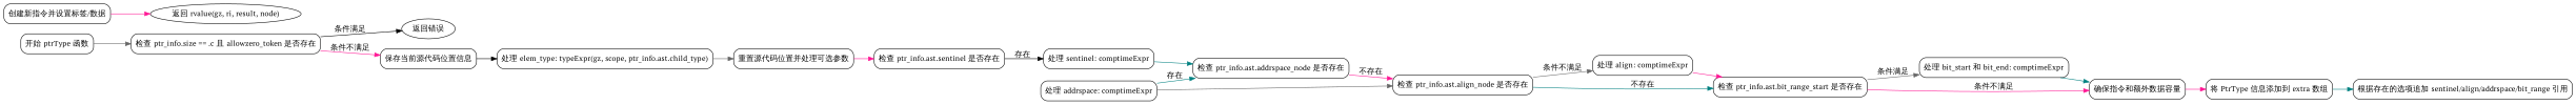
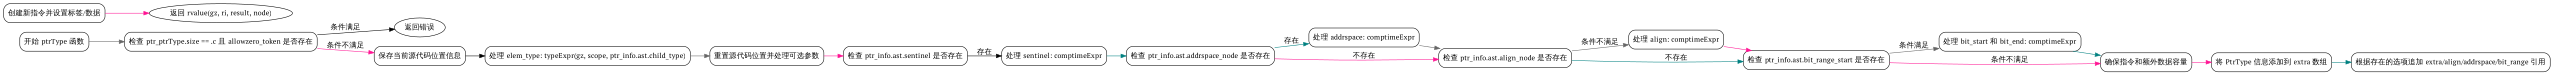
  digraph {
    fontname="PT Serif"
    rankdir=LR
    node [fontname="PT Serif" shape=rectangle style=rounded]
    edge [color=deeppink fontname="PT Serif"]
    n1 [label="开始 ptrType 函数"]
-   n2 [label="检查 ptr_info.size == .c 且 allowzero_token 是否存在"]
+   n2 [label="检查 ptr_ptrType.size == .c 且 allowzero_token 是否存在"]
    n3 [label="返回错误" shape=ellipse]
    n4 [label="保存当前源代码位置信息"]
    n5 [label="处理 elem_type: typeExpr(gz, scope, ptr_info.ast.child_type)"]
    n6 [label="重置源代码位置并处理可选参数"]
    n7 [label="检查 ptr_info.ast.sentinel 是否存在"]
    n8 [label="处理 sentinel: comptimeExpr"]
    n9 [label="检查 ptr_info.ast.addrspace_node 是否存在"]
    n10 [label="处理 addrspace: comptimeExpr"]
    n11 [label="检查 ptr_info.ast.align_node 是否存在"]
    n12 [label="处理 align: comptimeExpr"]
    n13 [label="检查 ptr_info.ast.bit_range_start 是否存在"]
    n14 [label="处理 bit_start 和 bit_end: comptimeExpr"]
    n15 [label="确保指令和额外数据容量"]
    n16 [label="将 PtrType 信息添加到 extra 数组"]
-   n17 [label="根据存在的选项追加 sentinel/align/addrspace/bit_range 引用"]
+   n17 [label="根据存在的选项追加 extra/align/addrspace/bit_range 引用"]
    n18 [label="创建新指令并设置标签/数据"]
    n19 [label="返回 rvalue(gz, ri, result, node)" shape=ellipse]
    n1 -> n2 [color=gray40]
    n2 -> n3 [color=black label="条件满足"]
    n2 -> n4 [label="条件不满足"]
    n4 -> n5 [color=black]
    n5 -> n6 [color=gray40]
    n6 -> n7
    n7 -> n8 [color=black label="存在"]
    n8 -> n9 [color=teal]
-   n10 -> n9 [color=teal label="存在"]
+   n9 -> n10 [color=teal label="存在"]
    n9 -> n11 [label="不存在"]
    n10 -> n11 [color=gray40]
    n11 -> n12 [color=gray40 label="条件不满足"]
    n11 -> n13 [color=teal label="不存在"]
    n12 -> n13
    n13 -> n14 [color=gray40 label="条件满足"]
    n13 -> n15 [label="条件不满足"]
    n14 -> n15 [color=teal]
    n15 -> n16
    n16 -> n17 [color=teal]
    n18 -> n19
  }
